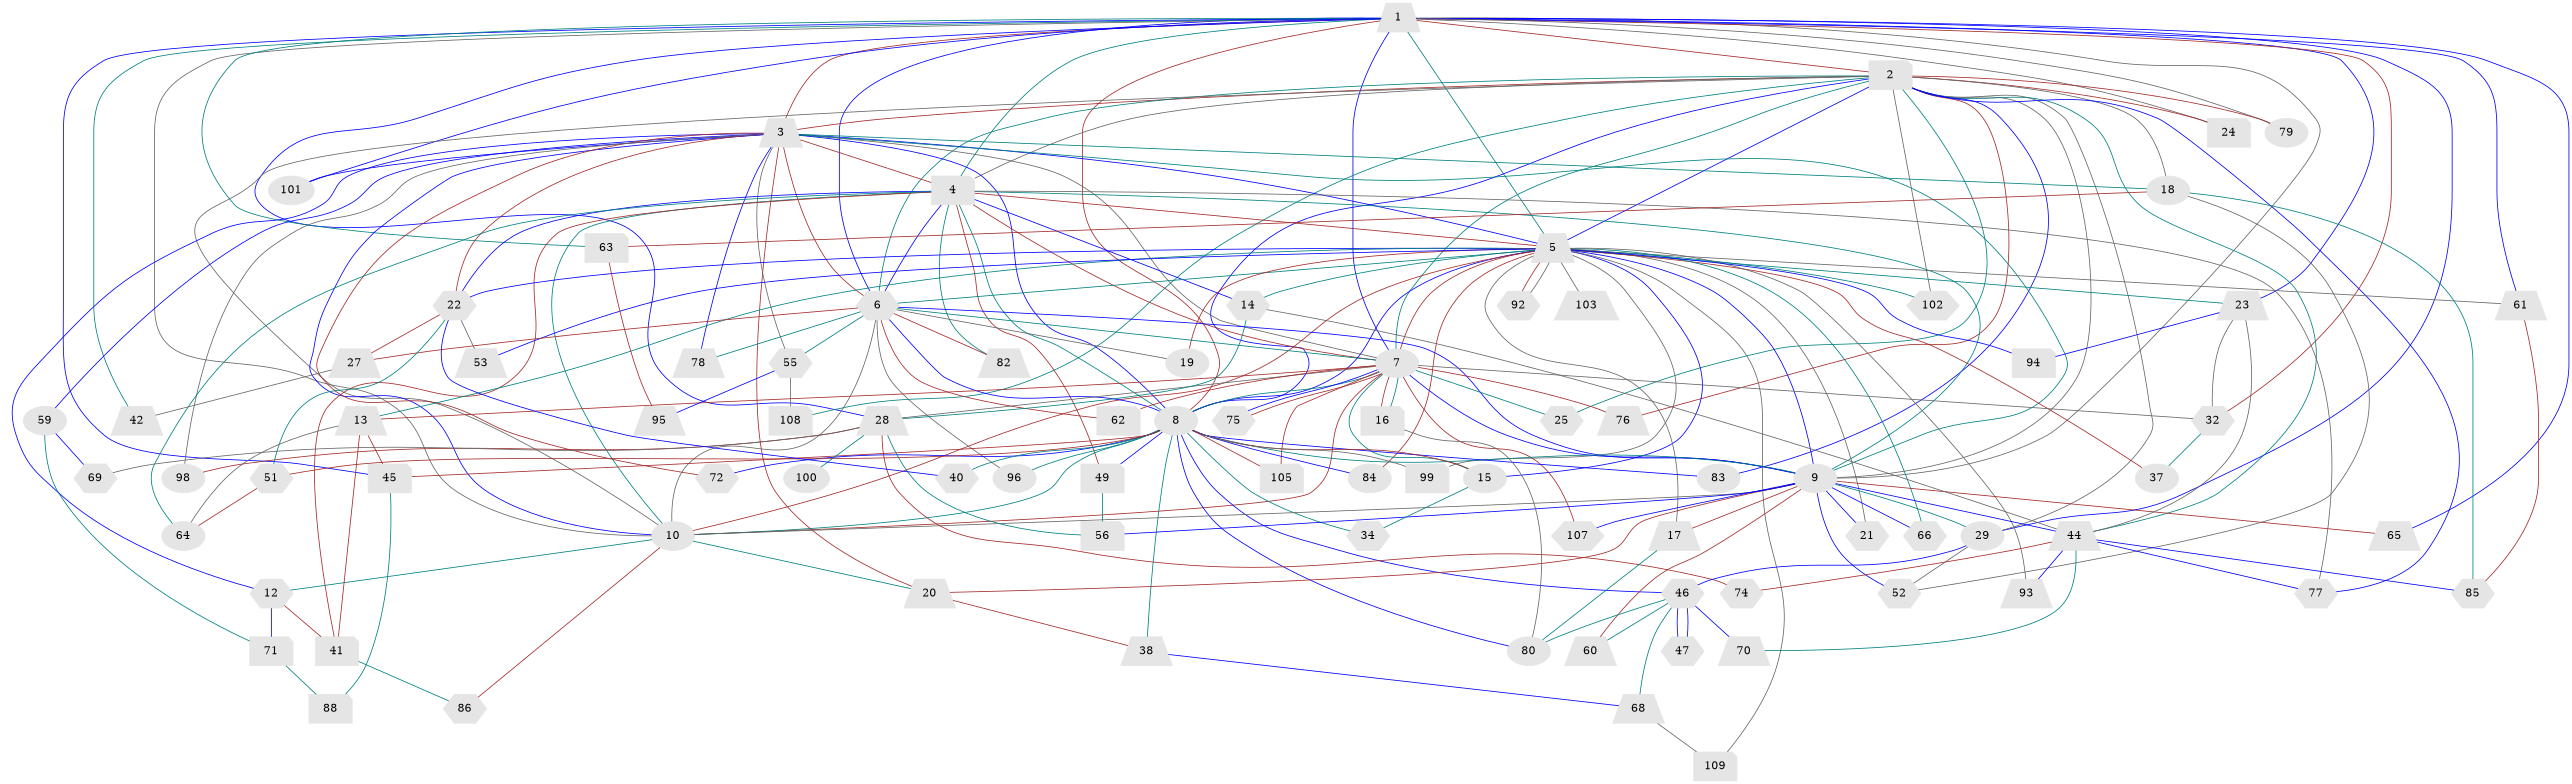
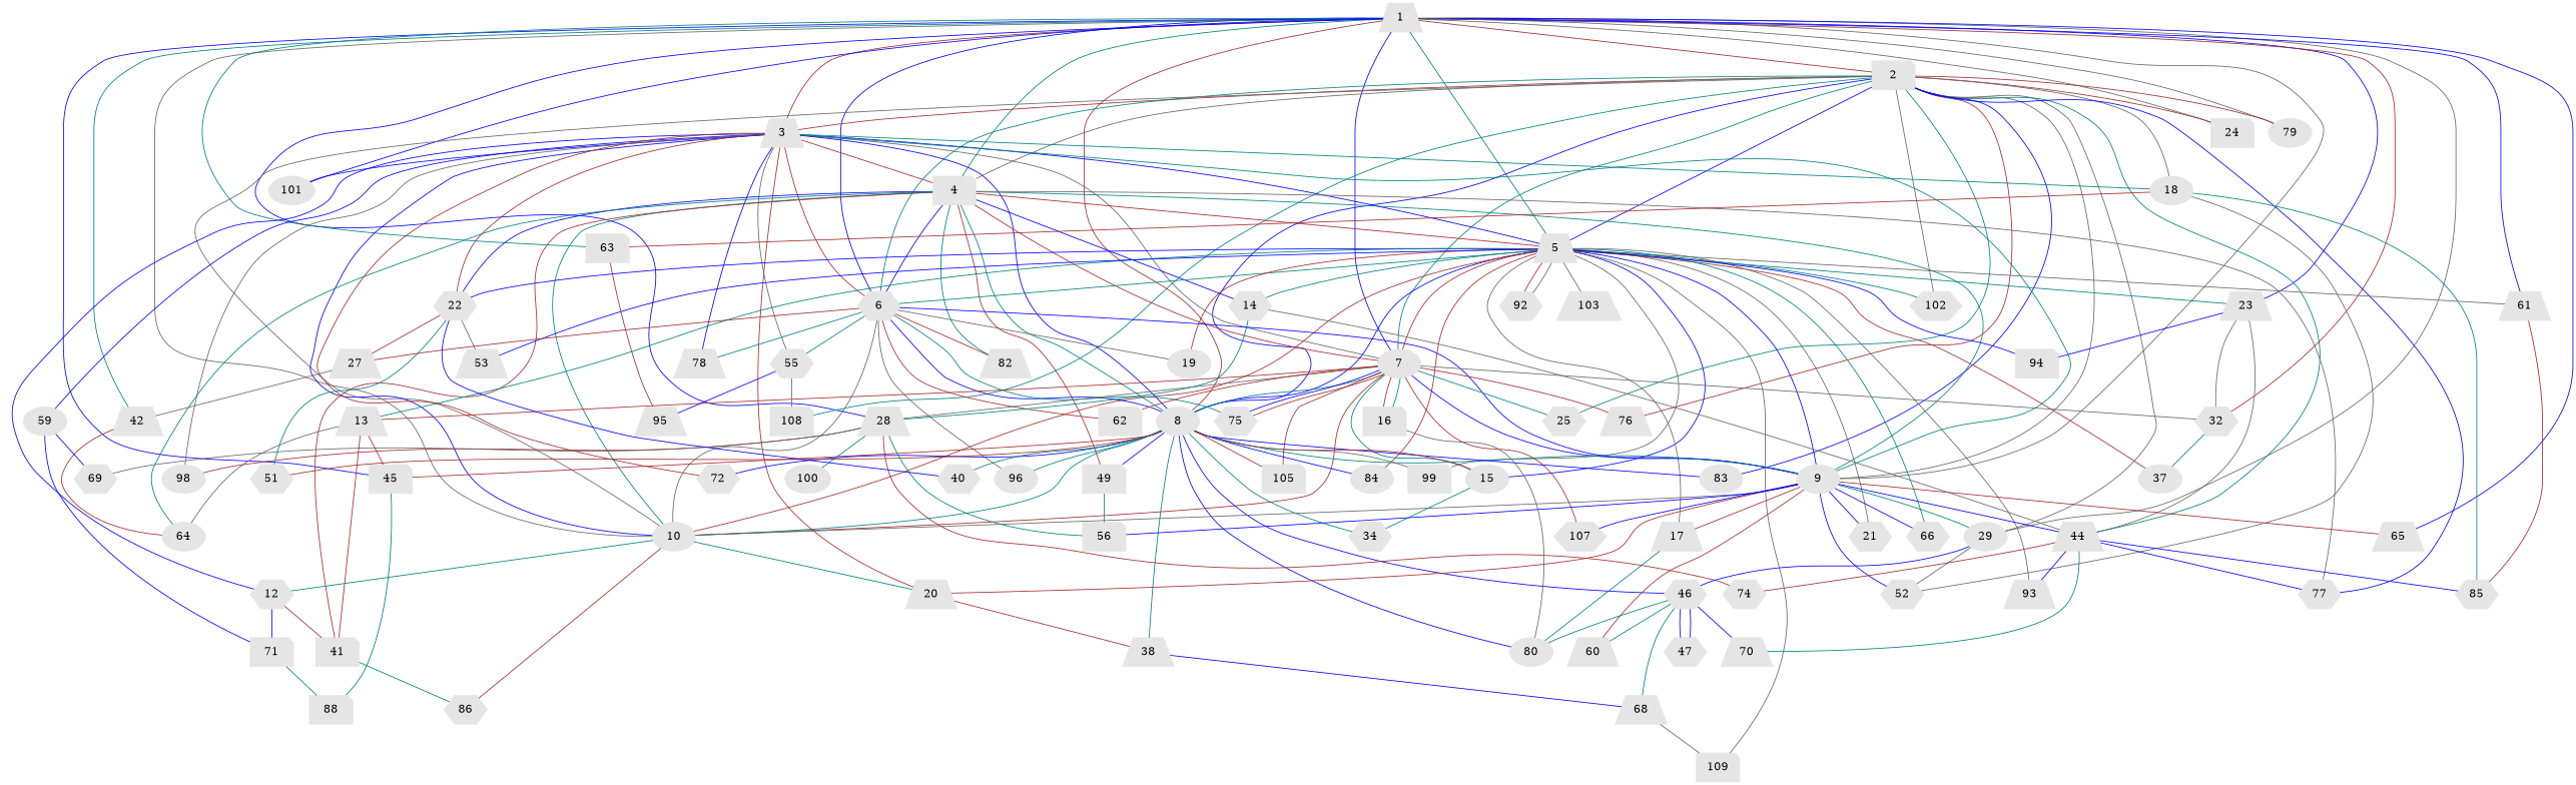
  graph {
    node [color=gray90 shape=hexagon style=filled]
    edge [color=blue]
    1 [shape=trapezium super="+36"]
    2 [shape=note super="+50"]
    3 [shape=trapezium super="+91"]
    4 [shape=note super="+43"]
    5 [shape=trapezium super="+26"]
    6 [super="+81"]
    7 [shape=ellipse super="+48"]
    8 [shape=ellipse super="+30"]
    9 [shape=ellipse super="+11"]
    10 [shape=ellipse super="+39"]
    23 [shape=trapezium super="+87"]
    24 [shape=note]
    28 [shape=trapezium super="+35"]
    29 [shape=ellipse super="+31"]
    32 [super="+67"]
    42 [shape=trapezium]
    45 [shape=note]
    61 [shape=trapezium super="+97"]
    63 [shape=note]
    65 [shape=trapezium]
    79 [shape=ellipse]
    101 [shape=ellipse]
    18 [shape=ellipse super="+73"]
    25
    44 [shape=trapezium super="+57"]
    76 [shape=trapezium]
    77 [super="+110"]
    83 [shape=ellipse]
    102
    108 [shape=note]
    12
    20 [shape=trapezium super="+33"]
    22
    55
    59 [shape=ellipse]
    72
    78 [shape=trapezium]
    98 [shape=ellipse]
    14
    41 [shape=note super="+58"]
    49 [shape=note]
    64 [shape=ellipse super="+104"]
    82 [shape=trapezium]
    13 [shape=trapezium]
    15 [shape=ellipse]
    17 [shape=trapezium super="+106"]
    19 [shape=ellipse]
    21
    37 [shape=ellipse]
    53 [shape=trapezium]
    66
    84 [shape=ellipse]
    92
    93 [shape=trapezium]
    94 [shape=note]
    99 [shape=note]
    103 [shape=trapezium]
    109 [shape=note]
    27 [shape=trapezium]
    62 [shape=note]
    96 [shape=ellipse]
    16 [shape=note]
    75
    105 [shape=note]
    107
    34
    38 [shape=trapezium]
    40
    46
    51
    80 [shape=ellipse super="+111"]
    52 [super="+54"]
    56 [shape=note super="+89"]
    60 [shape=trapezium]
    86
    69
    74
    100 [shape=ellipse]
    88 [shape=note]
    85
    95 [shape=trapezium]
    70 [shape=trapezium]
    71 [shape=note]
    68 [shape=trapezium super="+90"]
    47
    1 -- 2 [color=brown]
    1 -- 3 [color=brown]
    1 -- 4 [color=teal]
    1 -- 5 [color=teal]
    1 -- 6
    1 -- 7
    1 -- 8 [color=brown]
    1 -- 9 [color=gray40 weight=2]
    1 -- 10 [color=gray40]
    1 -- 23
    1 -- 24 [color=gray40]
    1 -- 28
-   1 -- 29
+   1 -- 29 [color=gray40]
    1 -- 32 [color=brown]
    1 -- 42 [color=teal]
    1 -- 45
    1 -- 61
    1 -- 63 [color=teal]
    1 -- 65
    1 -- 79 [color=gray40]
    1 -- 101
    2 -- 3 [color=brown]
    2 -- 4 [color=gray40]
    2 -- 5 [weight=2]
    2 -- 6 [color=teal]
    2 -- 7 [color=teal]
    2 -- 8
    2 -- 9 [color=gray40]
    2 -- 10 [color=gray40]
    2 -- 24 [color=brown]
    2 -- 29 [color=gray40]
    2 -- 79 [color=brown]
    2 -- 18 [color=gray40]
    2 -- 25 [color=teal]
    2 -- 44 [color=teal]
    2 -- 76 [color=brown]
    2 -- 77
    2 -- 83
    2 -- 102 [color=gray40]
    2 -- 108 [color=teal]
    3 -- 4 [color=brown]
    3 -- 5 [weight=2]
    3 -- 6 [color=brown]
    3 -- 7 [color=gray40]
    3 -- 8
    3 -- 9 [color=teal]
    3 -- 10
    3 -- 101
    3 -- 18 [color=teal]
    3 -- 12
    3 -- 20 [color=brown]
    3 -- 22 [color=brown]
    3 -- 55 [color=gray40]
    3 -- 59
    3 -- 72 [color=brown]
    3 -- 78
    3 -- 98 [color=gray40]
    4 -- 5 [color=brown]
    4 -- 6
    4 -- 7 [color=brown]
    4 -- 8 [color=teal]
    4 -- 9 [color=teal]
    4 -- 10 [color=teal]
    4 -- 77 [color=gray40]
    4 -- 22
    4 -- 14
    4 -- 41 [color=brown]
    4 -- 49 [color=brown]
    4 -- 64 [color=teal]
    4 -- 82 [color=teal]
    5 -- 6 [color=teal]
    5 -- 7 [color=brown]
    5 -- 8
    5 -- 9 [weight=2]
    5 -- 10 [color=brown]
    5 -- 23 [color=teal]
    5 -- 61 [color=gray40]
    5 -- 102 [color=teal]
    5 -- 22
    5 -- 14 [color=teal]
    5 -- 13 [color=teal]
    5 -- 15
    5 -- 17 [color=gray40]
    5 -- 19 [color=brown]
    5 -- 21 [color=gray40]
    5 -- 37 [color=brown]
    5 -- 53
    5 -- 66 [color=teal]
    5 -- 84 [color=brown]
    5 -- 92 [color=brown]
    5 -- 92 [color=gray40]
    5 -- 93 [color=gray40]
    5 -- 94
    5 -- 99 [color=gray40]
    5 -- 103 [color=gray40 weight=2]
    5 -- 109 [color=gray40]
-   6 -- 7 [color=teal]
+   6 -- 75 [color=teal]
    6 -- 8
    6 -- 9
    6 -- 10 [color=gray40 weight=2]
    6 -- 55 [color=teal]
    6 -- 78 [color=teal]
    6 -- 82 [color=brown]
    6 -- 19 [color=gray40]
    6 -- 27 [color=brown]
    6 -- 62 [color=brown]
    6 -- 96 [color=gray40]
    7 -- 8 [color=teal]
    7 -- 9 [weight=2]
    7 -- 10 [color=brown]
    7 -- 28 [color=gray40]
    7 -- 32 [color=gray40]
    7 -- 25 [color=teal]
    7 -- 76 [color=brown]
    7 -- 13 [color=brown]
    7 -- 15 [color=teal]
    7 -- 62 [color=brown]
    7 -- 16 [color=brown]
    7 -- 16 [color=teal]
    7 -- 75
    7 -- 75 [color=brown]
    7 -- 105 [color=brown]
    7 -- 107 [color=brown]
    8 -- 9 [color=teal]
    8 -- 10 [color=teal]
    8 -- 45 [color=brown]
    8 -- 83
    8 -- 72
    8 -- 49
    8 -- 15 [color=brown]
    8 -- 84
    8 -- 99 [color=gray40]
    8 -- 96 [color=teal]
    8 -- 105 [color=brown]
    8 -- 34 [color=teal]
    8 -- 38 [color=teal]
    8 -- 40 [color=teal]
    8 -- 46
    8 -- 51 [color=brown]
    8 -- 80
    9 -- 10 [color=gray40]
    9 -- 29 [color=teal]
    9 -- 65 [color=brown]
    9 -- 44
    9 -- 20 [color=brown]
    9 -- 17 [color=brown]
    9 -- 21
    9 -- 66
    9 -- 107
    9 -- 52 [weight=2]
    9 -- 56
    9 -- 60 [color=brown]
    10 -- 12 [color=teal]
    10 -- 20 [color=teal]
    10 -- 86 [color=brown]
    23 -- 32 [color=gray40]
    23 -- 44 [color=gray40]
    23 -- 94
    28 -- 98 [color=brown]
    28 -- 56 [color=teal]
    28 -- 69 [color=gray40]
    28 -- 74 [color=brown]
    28 -- 100 [color=teal]
    29 -- 46
    29 -- 52 [color=gray40]
    32 -- 37 [color=teal]
    45 -- 88 [color=teal]
    61 -- 85 [color=brown]
    63 -- 95 [color=brown]
    18 -- 63 [color=brown]
    18 -- 52 [color=gray40]
    18 -- 85 [color=teal]
    44 -- 77
    44 -- 93
    44 -- 74 [color=brown]
    44 -- 85
    44 -- 70 [color=teal]
    12 -- 41 [color=brown]
    12 -- 71
    20 -- 38 [color=brown]
    22 -- 53 [color=gray40]
    22 -- 27 [color=brown]
    22 -- 40
    22 -- 51 [color=teal]
    55 -- 108 [color=gray40]
    55 -- 95
    59 -- 69
-   59 -- 71 [color=teal]
+   59 -- 71
    14 -- 28 [color=teal]
    14 -- 44 [color=gray40]
    41 -- 86 [color=teal]
    49 -- 56 [color=teal]
    13 -- 45 [color=brown]
    13 -- 41 [color=brown]
    13 -- 64 [color=gray40]
    15 -- 34 [color=teal]
    17 -- 80 [color=teal]
    27 -- 42 [color=gray40]
    16 -- 80 [color=gray40]
    38 -- 68
    46 -- 80 [color=teal]
    46 -- 60 [color=teal]
    46 -- 70
    46 -- 68 [color=teal weight=2]
    46 -- 47
    46 -- 47
-   51 -- 64 [color=brown]
+   42 -- 64 [color=brown]
    71 -- 88 [color=teal]
    68 -- 109 [color=gray40]
  }
